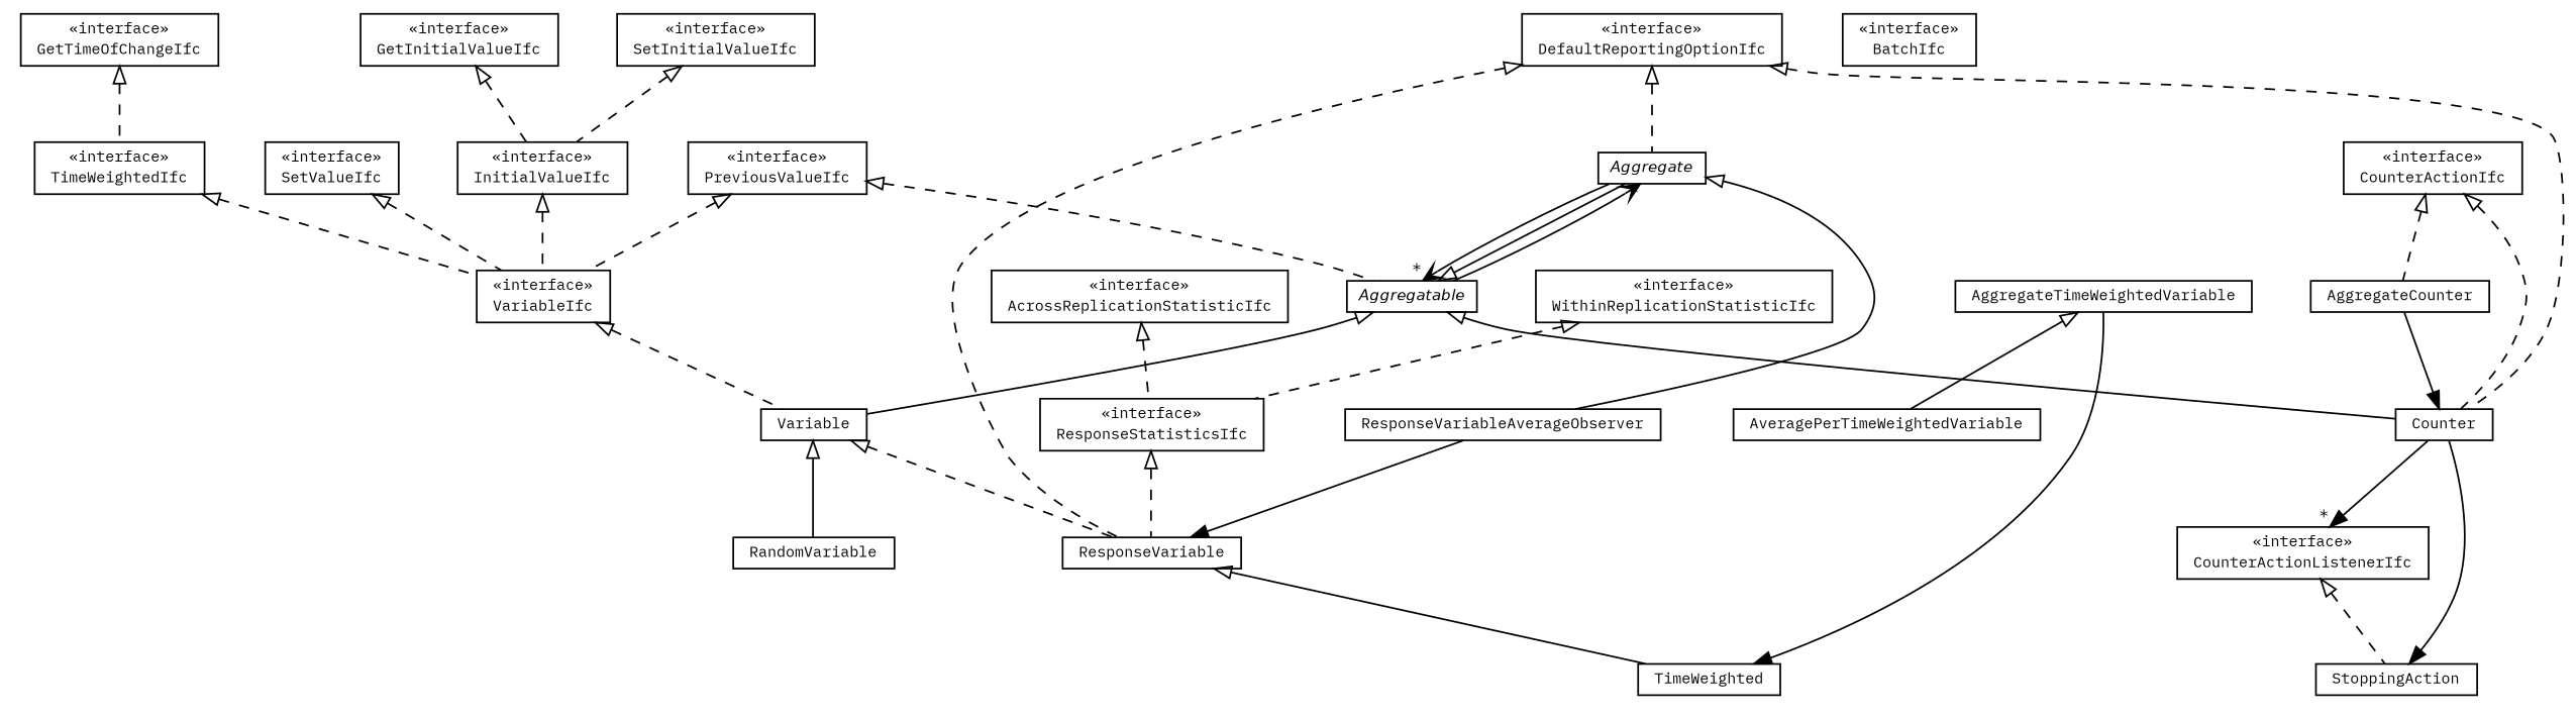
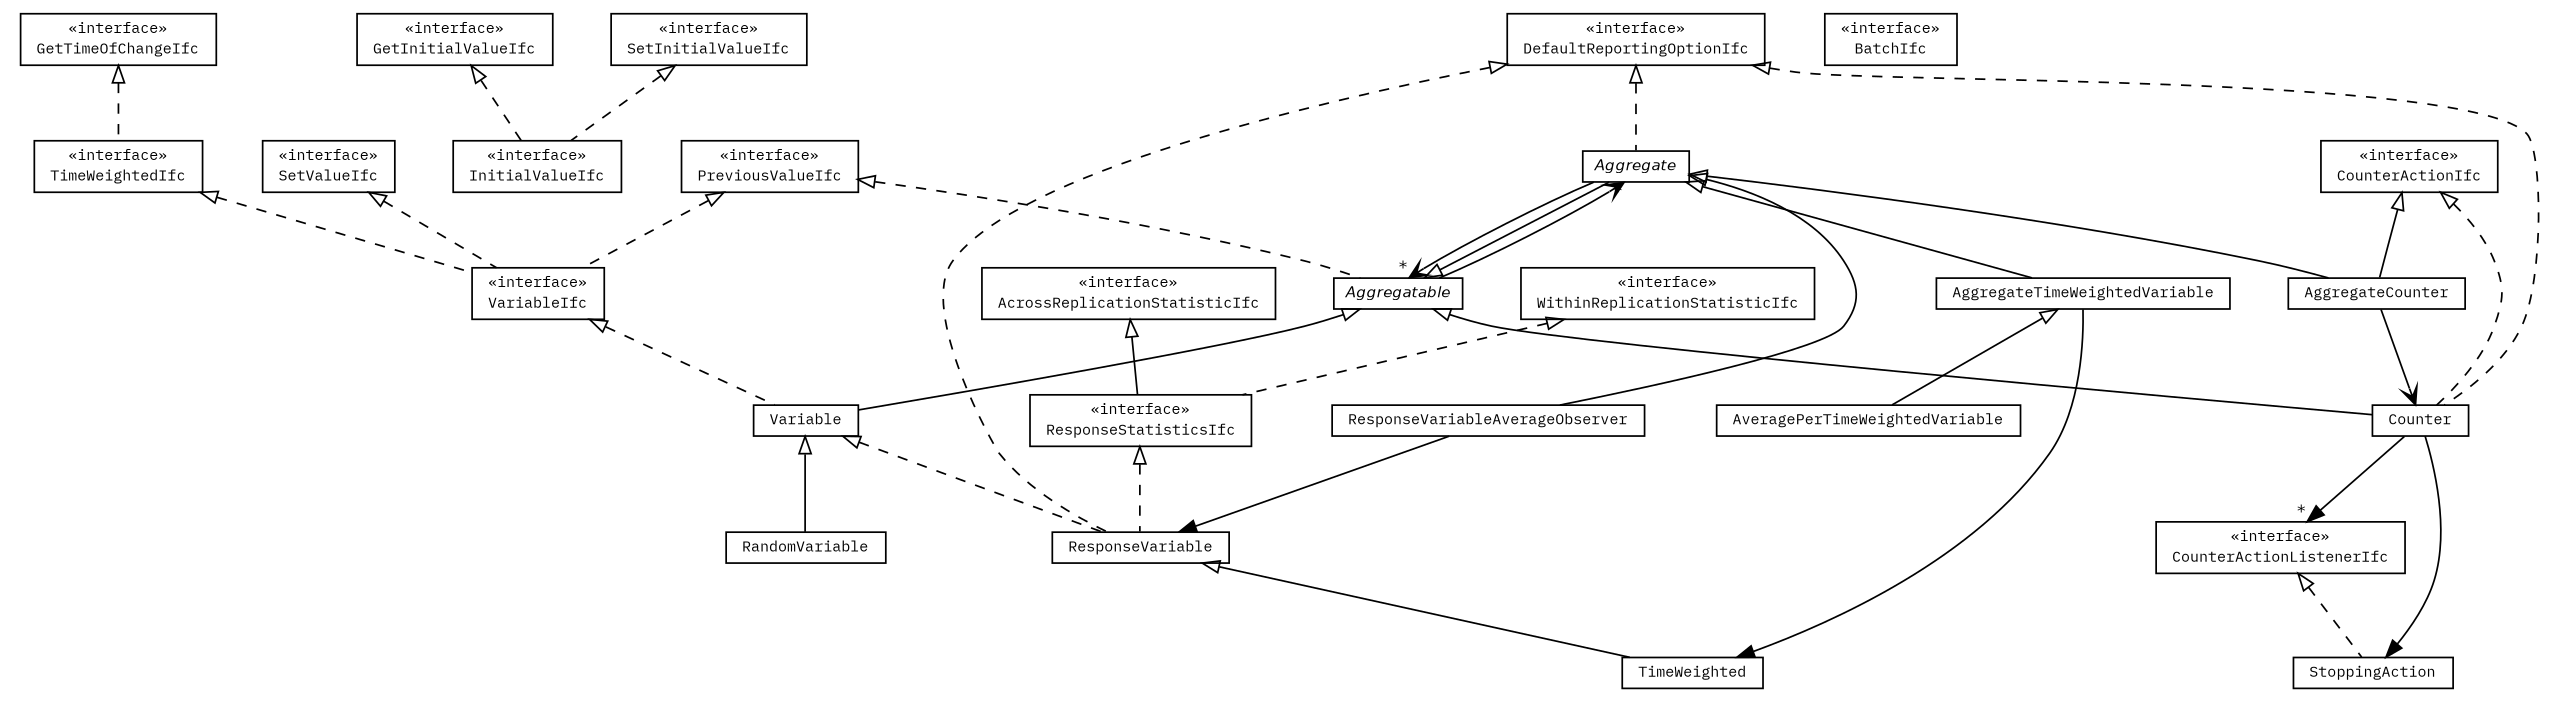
  digraph {
    fontname="IBM Plex Mono"
    nodesep=0.25
    ranksep=0.5
    node [fontcolor=black fontname="IBM Plex Mono" fontsize=9.0 shape=plaintext]
    edge [arrowtail=empty dir=back fontname="IBM Plex Mono" fontsize=10 headport=p labelfontname=Helvetica labelfontsize=10 style=dashed tailport=p]
    n1 [label=<<table title="jsl.modeling.elements.variable.WithinReplicationStatisticIfc" border="0" cellborder="1" cellspacing="0" cellpadding="2" port="p" href="./WithinReplicationStatisticIfc.html"> 		<tr><td><table border="0" cellspacing="0" cellpadding="1"> <tr><td align="center" balign="center"> &#171;interface&#187; </td></tr> <tr><td align="center" balign="center"> WithinReplicationStatisticIfc </td></tr> 		</table></td></tr> 		</table>>]
    n2 [label=<<table title="jsl.modeling.elements.variable.ResponseStatisticsIfc" border="0" cellborder="1" cellspacing="0" cellpadding="2" port="p" href="./ResponseStatisticsIfc.html"> 		<tr><td><table border="0" cellspacing="0" cellpadding="1"> <tr><td align="center" balign="center"> &#171;interface&#187; </td></tr> <tr><td align="center" balign="center"> ResponseStatisticsIfc </td></tr> 		</table></td></tr> 		</table>>]
    n3 [label=<<table title="jsl.modeling.elements.variable.ResponseVariable" border="0" cellborder="1" cellspacing="0" cellpadding="2" port="p" href="./ResponseVariable.html"> 		<tr><td><table border="0" cellspacing="0" cellpadding="1"> <tr><td align="center" balign="center"> ResponseVariable </td></tr> 		</table></td></tr> 		</table>>]
    n4 [label=<<table title="jsl.modeling.elements.variable.VariableIfc" border="0" cellborder="1" cellspacing="0" cellpadding="2" port="p" href="./VariableIfc.html"> 		<tr><td><table border="0" cellspacing="0" cellpadding="1"> <tr><td align="center" balign="center"> &#171;interface&#187; </td></tr> <tr><td align="center" balign="center"> VariableIfc </td></tr> 		</table></td></tr> 		</table>>]
    n5 [label=<<table title="jsl.modeling.elements.variable.Variable" border="0" cellborder="1" cellspacing="0" cellpadding="2" port="p" href="./Variable.html"> 		<tr><td><table border="0" cellspacing="0" cellpadding="1"> <tr><td align="center" balign="center"> Variable </td></tr> 		</table></td></tr> 		</table>>]
    n6 [label=<<table title="jsl.modeling.elements.variable.RandomVariable" border="0" cellborder="1" cellspacing="0" cellpadding="2" port="p" href="./RandomVariable.html"> 		<tr><td><table border="0" cellspacing="0" cellpadding="1"> <tr><td align="center" balign="center"> RandomVariable </td></tr> 		</table></td></tr> 		</table>>]
    n7 [label=<<table title="jsl.modeling.elements.variable.TimeWeighted" border="0" cellborder="1" cellspacing="0" cellpadding="2" port="p" href="./TimeWeighted.html"> 		<tr><td><table border="0" cellspacing="0" cellpadding="1"> <tr><td align="center" balign="center"> TimeWeighted </td></tr> 		</table></td></tr> 		</table>>]
    n8 [label=<<table title="jsl.modeling.elements.variable.TimeWeightedIfc" border="0" cellborder="1" cellspacing="0" cellpadding="2" port="p" href="./TimeWeightedIfc.html"> 		<tr><td><table border="0" cellspacing="0" cellpadding="1"> <tr><td align="center" balign="center"> &#171;interface&#187; </td></tr> <tr><td align="center" balign="center"> TimeWeightedIfc </td></tr> 		</table></td></tr> 		</table>>]
    n9 [label=<<table title="jsl.modeling.elements.variable.SetValueIfc" border="0" cellborder="1" cellspacing="0" cellpadding="2" port="p" href="./SetValueIfc.html"> 		<tr><td><table border="0" cellspacing="0" cellpadding="1"> <tr><td align="center" balign="center"> &#171;interface&#187; </td></tr> <tr><td align="center" balign="center"> SetValueIfc </td></tr> 		</table></td></tr> 		</table>>]
    n10 [label=<<table title="jsl.modeling.elements.variable.SetInitialValueIfc" border="0" cellborder="1" cellspacing="0" cellpadding="2" port="p" href="./SetInitialValueIfc.html"> 		<tr><td><table border="0" cellspacing="0" cellpadding="1"> <tr><td align="center" balign="center"> &#171;interface&#187; </td></tr> <tr><td align="center" balign="center"> SetInitialValueIfc </td></tr> 		</table></td></tr> 		</table>>]
    n11 [label=<<table title="jsl.modeling.elements.variable.InitialValueIfc" border="0" cellborder="1" cellspacing="0" cellpadding="2" port="p" href="./InitialValueIfc.html"> 		<tr><td><table border="0" cellspacing="0" cellpadding="1"> <tr><td align="center" balign="center"> &#171;interface&#187; </td></tr> <tr><td align="center" balign="center"> InitialValueIfc </td></tr> 		</table></td></tr> 		</table>>]
    n12 [label=<<table title="jsl.modeling.elements.variable.ResponseVariableAverageObserver" border="0" cellborder="1" cellspacing="0" cellpadding="2" port="p" href="./ResponseVariableAverageObserver.html"> 		<tr><td><table border="0" cellspacing="0" cellpadding="1"> <tr><td align="center" balign="center"> ResponseVariableAverageObserver </td></tr> 		</table></td></tr> 		</table>>]
    n13 [label=<<table title="jsl.modeling.elements.variable.PreviousValueIfc" border="0" cellborder="1" cellspacing="0" cellpadding="2" port="p" href="./PreviousValueIfc.html"> 		<tr><td><table border="0" cellspacing="0" cellpadding="1"> <tr><td align="center" balign="center"> &#171;interface&#187; </td></tr> <tr><td align="center" balign="center"> PreviousValueIfc </td></tr> 		</table></td></tr> 		</table>>]
    n14 [label=<<table title="jsl.modeling.elements.variable.Aggregatable" border="0" cellborder="1" cellspacing="0" cellpadding="2" port="p" href="./Aggregatable.html"> 		<tr><td><table border="0" cellspacing="0" cellpadding="1"> <tr><td align="center" balign="center"><font face="Helvetica-Oblique"> Aggregatable </font></td></tr> 		</table></td></tr> 		</table>>]
    n15 [label=<<table title="jsl.modeling.elements.variable.Counter" border="0" cellborder="1" cellspacing="0" cellpadding="2" port="p" href="./Counter.html"> 		<tr><td><table border="0" cellspacing="0" cellpadding="1"> <tr><td align="center" balign="center"> Counter </td></tr> 		</table></td></tr> 		</table>>]
    n16 [label=<<table title="jsl.modeling.elements.variable.Aggregate" border="0" cellborder="1" cellspacing="0" cellpadding="2" port="p" href="./Aggregate.html"> 		<tr><td><table border="0" cellspacing="0" cellpadding="1"> <tr><td align="center" balign="center"><font face="Helvetica-Oblique"> Aggregate </font></td></tr> 		</table></td></tr> 		</table>>]
    n17 [label=<<table title="jsl.modeling.elements.variable.GetTimeOfChangeIfc" border="0" cellborder="1" cellspacing="0" cellpadding="2" port="p" href="./GetTimeOfChangeIfc.html"> 		<tr><td><table border="0" cellspacing="0" cellpadding="1"> <tr><td align="center" balign="center"> &#171;interface&#187; </td></tr> <tr><td align="center" balign="center"> GetTimeOfChangeIfc </td></tr> 		</table></td></tr> 		</table>>]
    n18 [label=<<table title="jsl.modeling.elements.variable.GetInitialValueIfc" border="0" cellborder="1" cellspacing="0" cellpadding="2" port="p" href="./GetInitialValueIfc.html"> 		<tr><td><table border="0" cellspacing="0" cellpadding="1"> <tr><td align="center" balign="center"> &#171;interface&#187; </td></tr> <tr><td align="center" balign="center"> GetInitialValueIfc </td></tr> 		</table></td></tr> 		</table>>]
    n19 [label=<<table title="jsl.modeling.elements.variable.DefaultReportingOptionIfc" border="0" cellborder="1" cellspacing="0" cellpadding="2" port="p" href="./DefaultReportingOptionIfc.html"> 		<tr><td><table border="0" cellspacing="0" cellpadding="1"> <tr><td align="center" balign="center"> &#171;interface&#187; </td></tr> <tr><td align="center" balign="center"> DefaultReportingOptionIfc </td></tr> 		</table></td></tr> 		</table>>]
    n20 [label=<<table title="jsl.modeling.elements.variable.CounterActionListenerIfc" border="0" cellborder="1" cellspacing="0" cellpadding="2" port="p" href="./CounterActionListenerIfc.html"> 		<tr><td><table border="0" cellspacing="0" cellpadding="1"> <tr><td align="center" balign="center"> &#171;interface&#187; </td></tr> <tr><td align="center" balign="center"> CounterActionListenerIfc </td></tr> 		</table></td></tr> 		</table>>]
    n21 [label=<<table title="jsl.modeling.elements.variable.Counter.StoppingAction" border="0" cellborder="1" cellspacing="0" cellpadding="2" port="p" href="./Counter.StoppingAction.html"> 		<tr><td><table border="0" cellspacing="0" cellpadding="1"> <tr><td align="center" balign="center"> StoppingAction </td></tr> 		</table></td></tr> 		</table>>]
    n22 [label=<<table title="jsl.modeling.elements.variable.AggregateCounter" border="0" cellborder="1" cellspacing="0" cellpadding="2" port="p" href="./AggregateCounter.html"> 		<tr><td><table border="0" cellspacing="0" cellpadding="1"> <tr><td align="center" balign="center"> AggregateCounter </td></tr> 		</table></td></tr> 		</table>>]
    n23 [label=<<table title="jsl.modeling.elements.variable.AggregateTimeWeightedVariable" border="0" cellborder="1" cellspacing="0" cellpadding="2" port="p" href="./AggregateTimeWeightedVariable.html"> 		<tr><td><table border="0" cellspacing="0" cellpadding="1"> <tr><td align="center" balign="center"> AggregateTimeWeightedVariable </td></tr> 		</table></td></tr> 		</table>>]
    n24 [label=<<table title="jsl.modeling.elements.variable.CounterActionIfc" border="0" cellborder="1" cellspacing="0" cellpadding="2" port="p" href="./CounterActionIfc.html"> 		<tr><td><table border="0" cellspacing="0" cellpadding="1"> <tr><td align="center" balign="center"> &#171;interface&#187; </td></tr> <tr><td align="center" balign="center"> CounterActionIfc </td></tr> 		</table></td></tr> 		</table>>]
    n25 [label=<<table title="jsl.modeling.elements.variable.BatchIfc" border="0" cellborder="1" cellspacing="0" cellpadding="2" port="p" href="./BatchIfc.html"> 		<tr><td><table border="0" cellspacing="0" cellpadding="1"> <tr><td align="center" balign="center"> &#171;interface&#187; </td></tr> <tr><td align="center" balign="center"> BatchIfc </td></tr> 		</table></td></tr> 		</table>>]
    n26 [label=<<table title="jsl.modeling.elements.variable.AveragePerTimeWeightedVariable" border="0" cellborder="1" cellspacing="0" cellpadding="2" port="p" href="./AveragePerTimeWeightedVariable.html"> 		<tr><td><table border="0" cellspacing="0" cellpadding="1"> <tr><td align="center" balign="center"> AveragePerTimeWeightedVariable </td></tr> 		</table></td></tr> 		</table>>]
    n27 [label=<<table title="jsl.modeling.elements.variable.AcrossReplicationStatisticIfc" border="0" cellborder="1" cellspacing="0" cellpadding="2" port="p" href="./AcrossReplicationStatisticIfc.html"> 		<tr><td><table border="0" cellspacing="0" cellpadding="1"> <tr><td align="center" balign="center"> &#171;interface&#187; </td></tr> <tr><td align="center" balign="center"> AcrossReplicationStatisticIfc </td></tr> 		</table></td></tr> 		</table>>]
    n1 -> n2
    n2 -> n3
    n3 -> n7 [style=""]
    n4 -> n5
    n5 -> n3
    n5 -> n6 [style=""]
    n8 -> n4
    n9 -> n4
    n10 -> n11
-   n11 -> n4
    n12 -> n3 [arrowhead=normal color=black fontcolor=black fontsize=10.0 arrowtail="" dir="" style=""]
    n13 -> n4
    n13 -> n14
    n14 -> n5 [style=""]
    n14 -> n15 [style=""]
    n14 -> n16 [style=""]
    n14 -> n16 [arrowhead=open color=black fontcolor=black fontsize=10.0 headlabel="*" arrowtail="" dir="" style=""]
    n15 -> n20 [arrowhead=normal color=black fontcolor=black fontsize=10.0 headlabel="*" arrowtail="" dir="" style=""]
    n15 -> n21 [arrowhead=normal color=black fontcolor=black fontsize=10.0 arrowtail="" dir="" style=""]
    n16 -> n12 [style=""]
    n16 -> n14 [arrowhead=open color=black fontcolor=black fontsize=10.0 headlabel="*" arrowtail="" dir="" style=""]
+   n16 -> n22 [style=""]
+   n16 -> n23 [style=""]
    n17 -> n8
    n18 -> n11
    n19 -> n3
    n19 -> n15
    n19 -> n16
    n20 -> n21
-   n22 -> n15 [arrowhead=normal color=black fontcolor=black fontsize=10.0 arrowtail="" dir="" style=""]
+   n22 -> n15 [arrowhead=open color=black fontcolor=black fontsize=10.0 arrowtail="" dir="" style=""]
    n23 -> n7 [arrowhead=normal color=black fontcolor=black fontsize=10.0 arrowtail="" dir="" style=""]
    n23 -> n26 [style=""]
    n24 -> n15
-   n24 -> n22
-   n27 -> n2
+   n24 -> n22 [style=solid]
+   n27 -> n2 [style=solid]
  }
